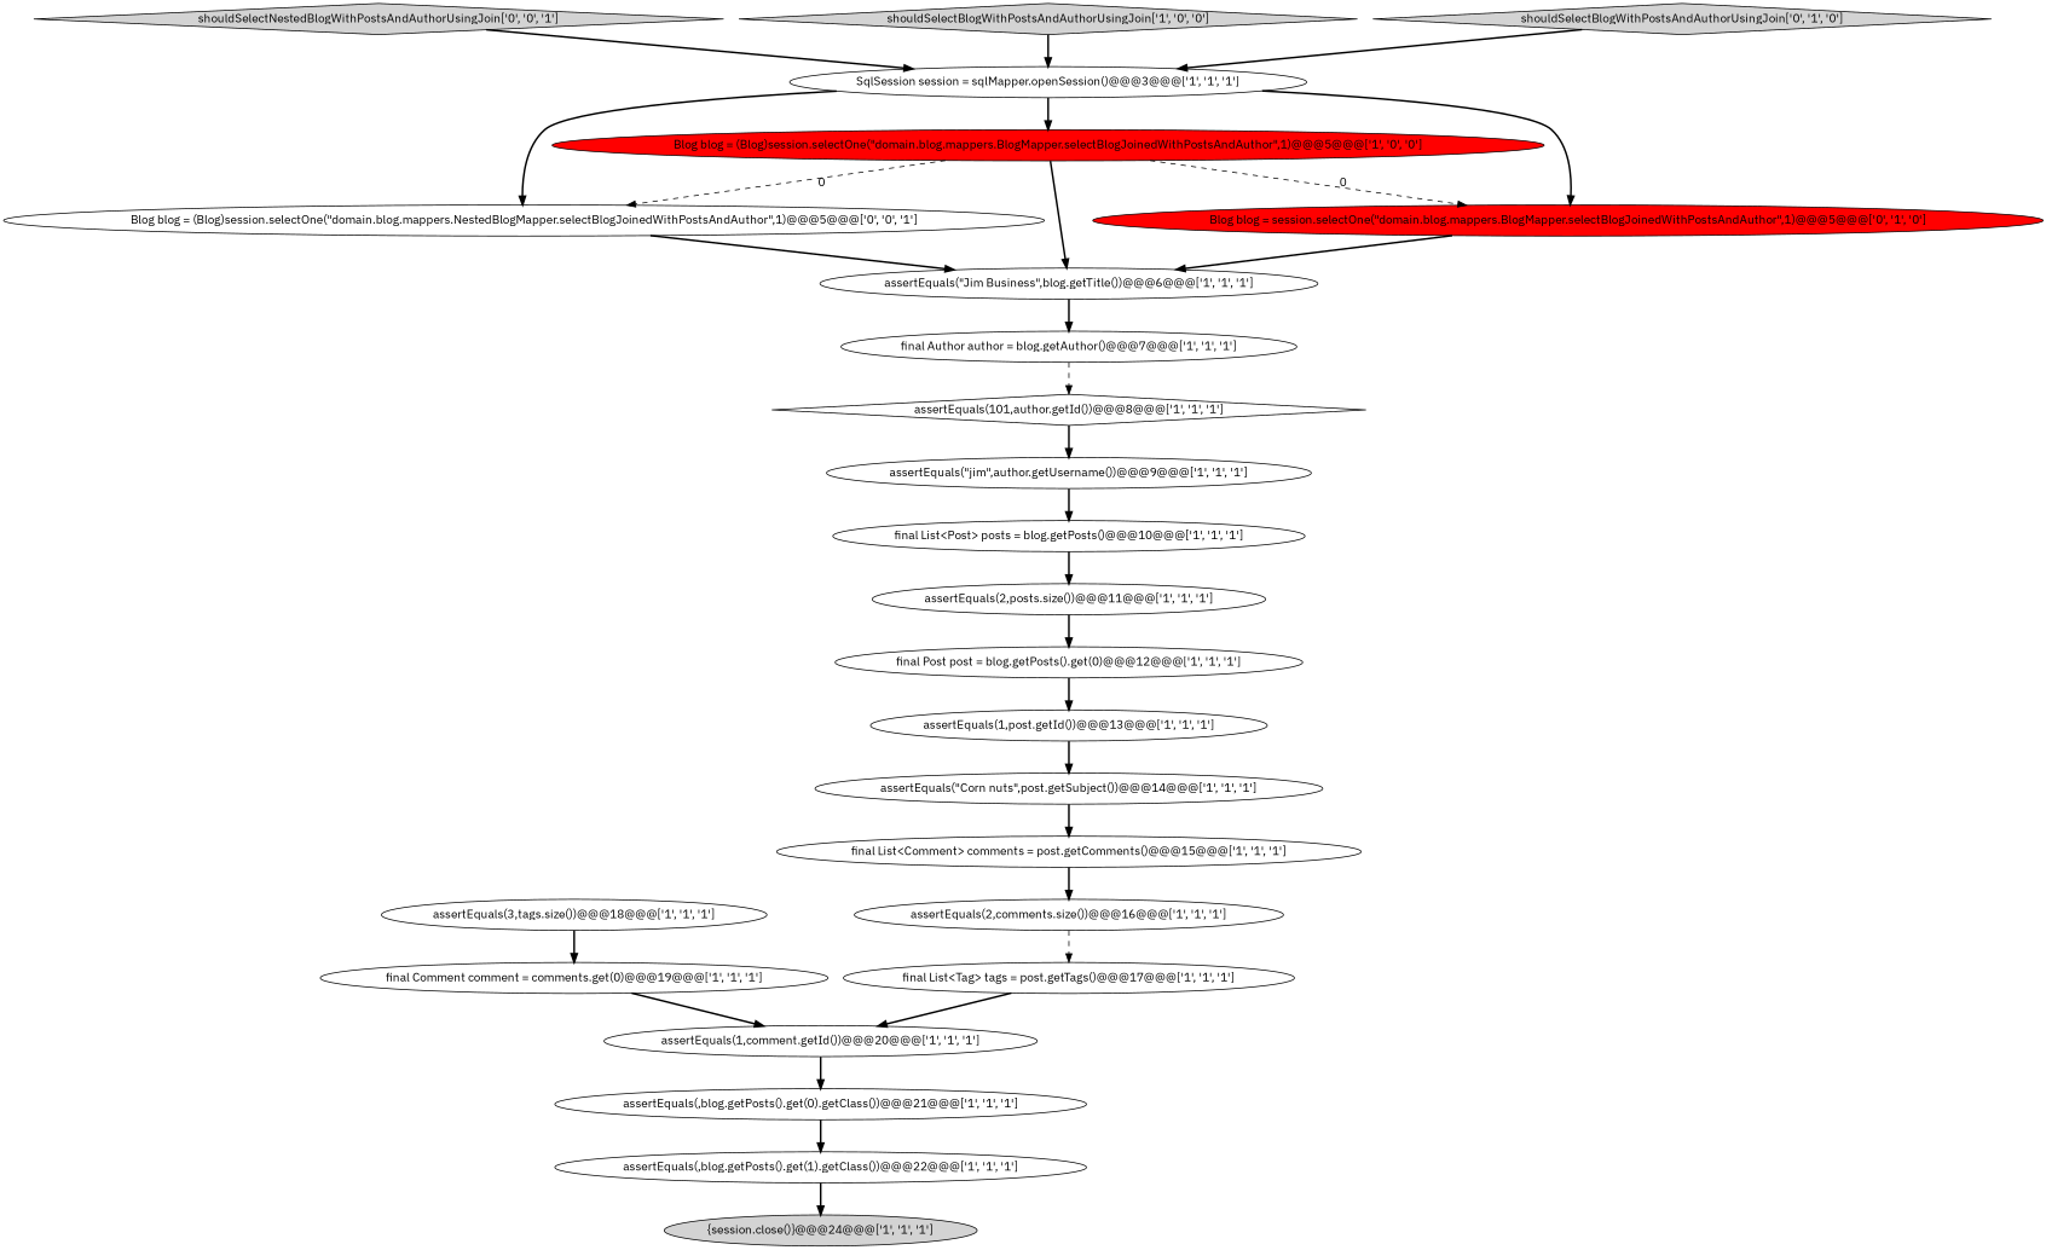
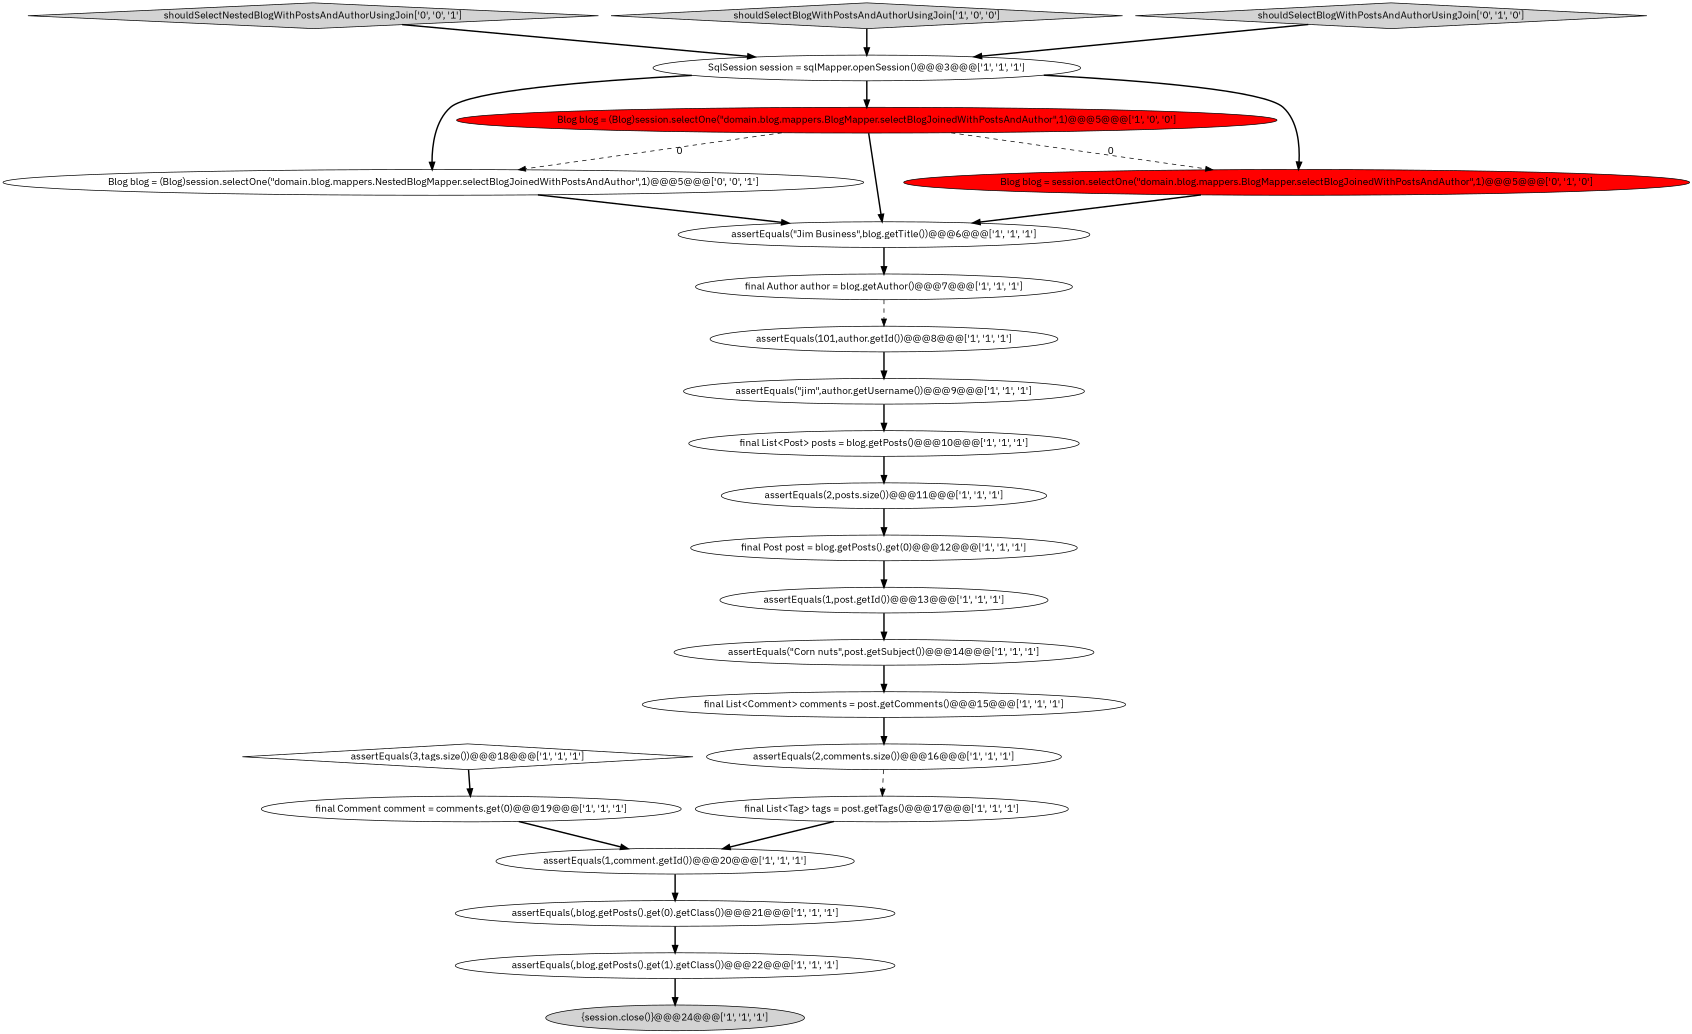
  digraph {
    fontname="IBM Plex Sans"
    node [fillcolor=white fontname="IBM Plex Sans" shape=ellipse style=filled]
    edge [fontname="IBM Plex Sans" style=bold]
-   n1 [label="assertEquals(3,tags.size())@@@18@@@['1', '1', '1']"]
+   n1 [label="assertEquals(3,tags.size())@@@18@@@['1', '1', '1']" shape=diamond]
    n2 [label="final Comment comment = comments.get(0)@@@19@@@['1', '1', '1']"]
    n3 [label="assertEquals(1,comment.getId())@@@20@@@['1', '1', '1']"]
    n4 [label="final List<Comment> comments = post.getComments()@@@15@@@['1', '1', '1']"]
    n5 [label="assertEquals(2,comments.size())@@@16@@@['1', '1', '1']"]
    n6 [label="final List<Tag> tags = post.getTags()@@@17@@@['1', '1', '1']"]
    n7 [label="assertEquals(,blog.getPosts().get(0).getClass())@@@21@@@['1', '1', '1']"]
    n8 [label="assertEquals(,blog.getPosts().get(1).getClass())@@@22@@@['1', '1', '1']"]
    n9 [fillcolor=lightgray label="{session.close()}@@@24@@@['1', '1', '1']"]
    n10 [label="assertEquals(2,posts.size())@@@11@@@['1', '1', '1']"]
    n11 [label="final Post post = blog.getPosts().get(0)@@@12@@@['1', '1', '1']"]
    n12 [label="assertEquals(1,post.getId())@@@13@@@['1', '1', '1']"]
    n13 [label="assertEquals(\"Corn nuts\",post.getSubject())@@@14@@@['1', '1', '1']"]
    n14 [fillcolor=red label="Blog blog = (Blog)session.selectOne(\"domain.blog.mappers.BlogMapper.selectBlogJoinedWithPostsAndAuthor\",1)@@@5@@@['1', '0', '0']"]
    n15 [label="Blog blog = (Blog)session.selectOne(\"domain.blog.mappers.NestedBlogMapper.selectBlogJoinedWithPostsAndAuthor\",1)@@@5@@@['0', '0', '1']"]
    n16 [label="assertEquals(\"Jim Business\",blog.getTitle())@@@6@@@['1', '1', '1']"]
    n17 [fillcolor=red label="Blog blog = session.selectOne(\"domain.blog.mappers.BlogMapper.selectBlogJoinedWithPostsAndAuthor\",1)@@@5@@@['0', '1', '0']"]
    n18 [label="final Author author = blog.getAuthor()@@@7@@@['1', '1', '1']"]
    n19 [label="SqlSession session = sqlMapper.openSession()@@@3@@@['1', '1', '1']"]
    n20 [label="assertEquals(\"jim\",author.getUsername())@@@9@@@['1', '1', '1']"]
    n21 [label="final List<Post> posts = blog.getPosts()@@@10@@@['1', '1', '1']"]
    n22 [fillcolor=lightgray label="shouldSelectNestedBlogWithPostsAndAuthorUsingJoin['0', '0', '1']" shape=diamond]
-   n23 [label="assertEquals(101,author.getId())@@@8@@@['1', '1', '1']" shape=diamond]
+   n23 [label="assertEquals(101,author.getId())@@@8@@@['1', '1', '1']"]
    n24 [fillcolor=lightgray label="shouldSelectBlogWithPostsAndAuthorUsingJoin['1', '0', '0']" shape=diamond]
    n25 [fillcolor=lightgray label="shouldSelectBlogWithPostsAndAuthorUsingJoin['0', '1', '0']" shape=diamond]
    n1 -> n2
    n2 -> n3
    n3 -> n7
    n4 -> n5
    n5 -> n6 [style=dashed]
    n6 -> n3
    n7 -> n8
    n8 -> n9
    n10 -> n11
    n11 -> n12
    n12 -> n13
    n13 -> n4
    n14 -> n15 [label=0 style=dashed]
    n14 -> n16
    n14 -> n17 [label=0 style=dashed]
    n15 -> n16
    n16 -> n18
    n17 -> n16
    n18 -> n23 [style=dashed]
    n19 -> n14
    n19 -> n15
    n19 -> n17
    n20 -> n21
    n21 -> n10
    n22 -> n19
    n23 -> n20
    n24 -> n19
    n25 -> n19
  }
